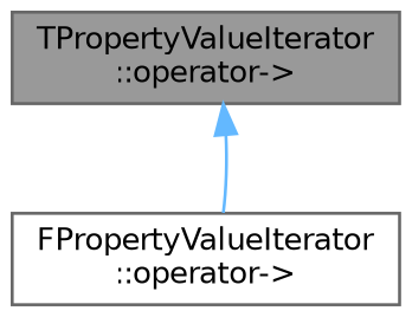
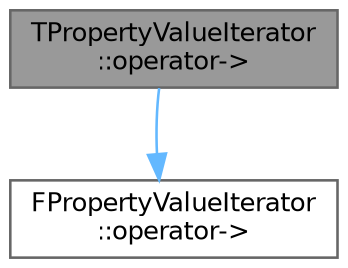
  digraph {
    rankdir=TB
    node [fontname=Helvetica fontsize=10 shape=box style=filled]
    n1 [color=gray40 fillcolor=grey60 fontcolor=black height=0.2 label="TPropertyValueIterator\l::operator-\>" width=0.4]
    n2 [color=grey40 fillcolor=white height=0.2 label="FPropertyValueIterator\l::operator-\>" width=0.4]
-   n2 -> n1 [color=steelblue1 fontname=Helvetica fontsize=10 labelfontname=Helvetica labelfontsize=10 style=solid]
+   n1 -> n2 [color=steelblue1 fontname=Helvetica fontsize=10 labelfontname=Helvetica labelfontsize=10 style=solid]
  }
